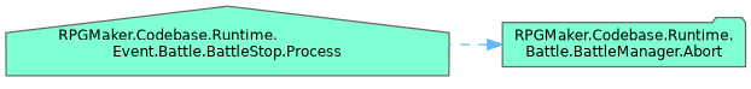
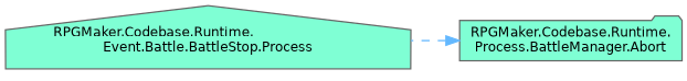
  digraph {
    rankdir=RL
    node [fillcolor=aquamarine fontname=Helvetica fontsize=10 style=filled]
-   n1 [color=gray40 fontcolor=black height=0.2 label="RPGMaker.Codebase.Runtime.\lBattle.BattleManager.Abort" shape=folder width=0.4]
+   n1 [color=gray40 fontcolor=black height=0.2 label="RPGMaker.Codebase.Runtime.\lProcess.BattleManager.Abort" shape=folder width=0.4]
    n2 [color=grey40 height=0.2 label="RPGMaker.Codebase.Runtime.\lEvent.Battle.BattleStop.Process" shape=house width=0.4]
    n1 -> n2 [color=steelblue1 dir=back fontname=Helvetica fontsize=10 labelfontname=Helvetica labelfontsize=10 style=dashed]
  }
